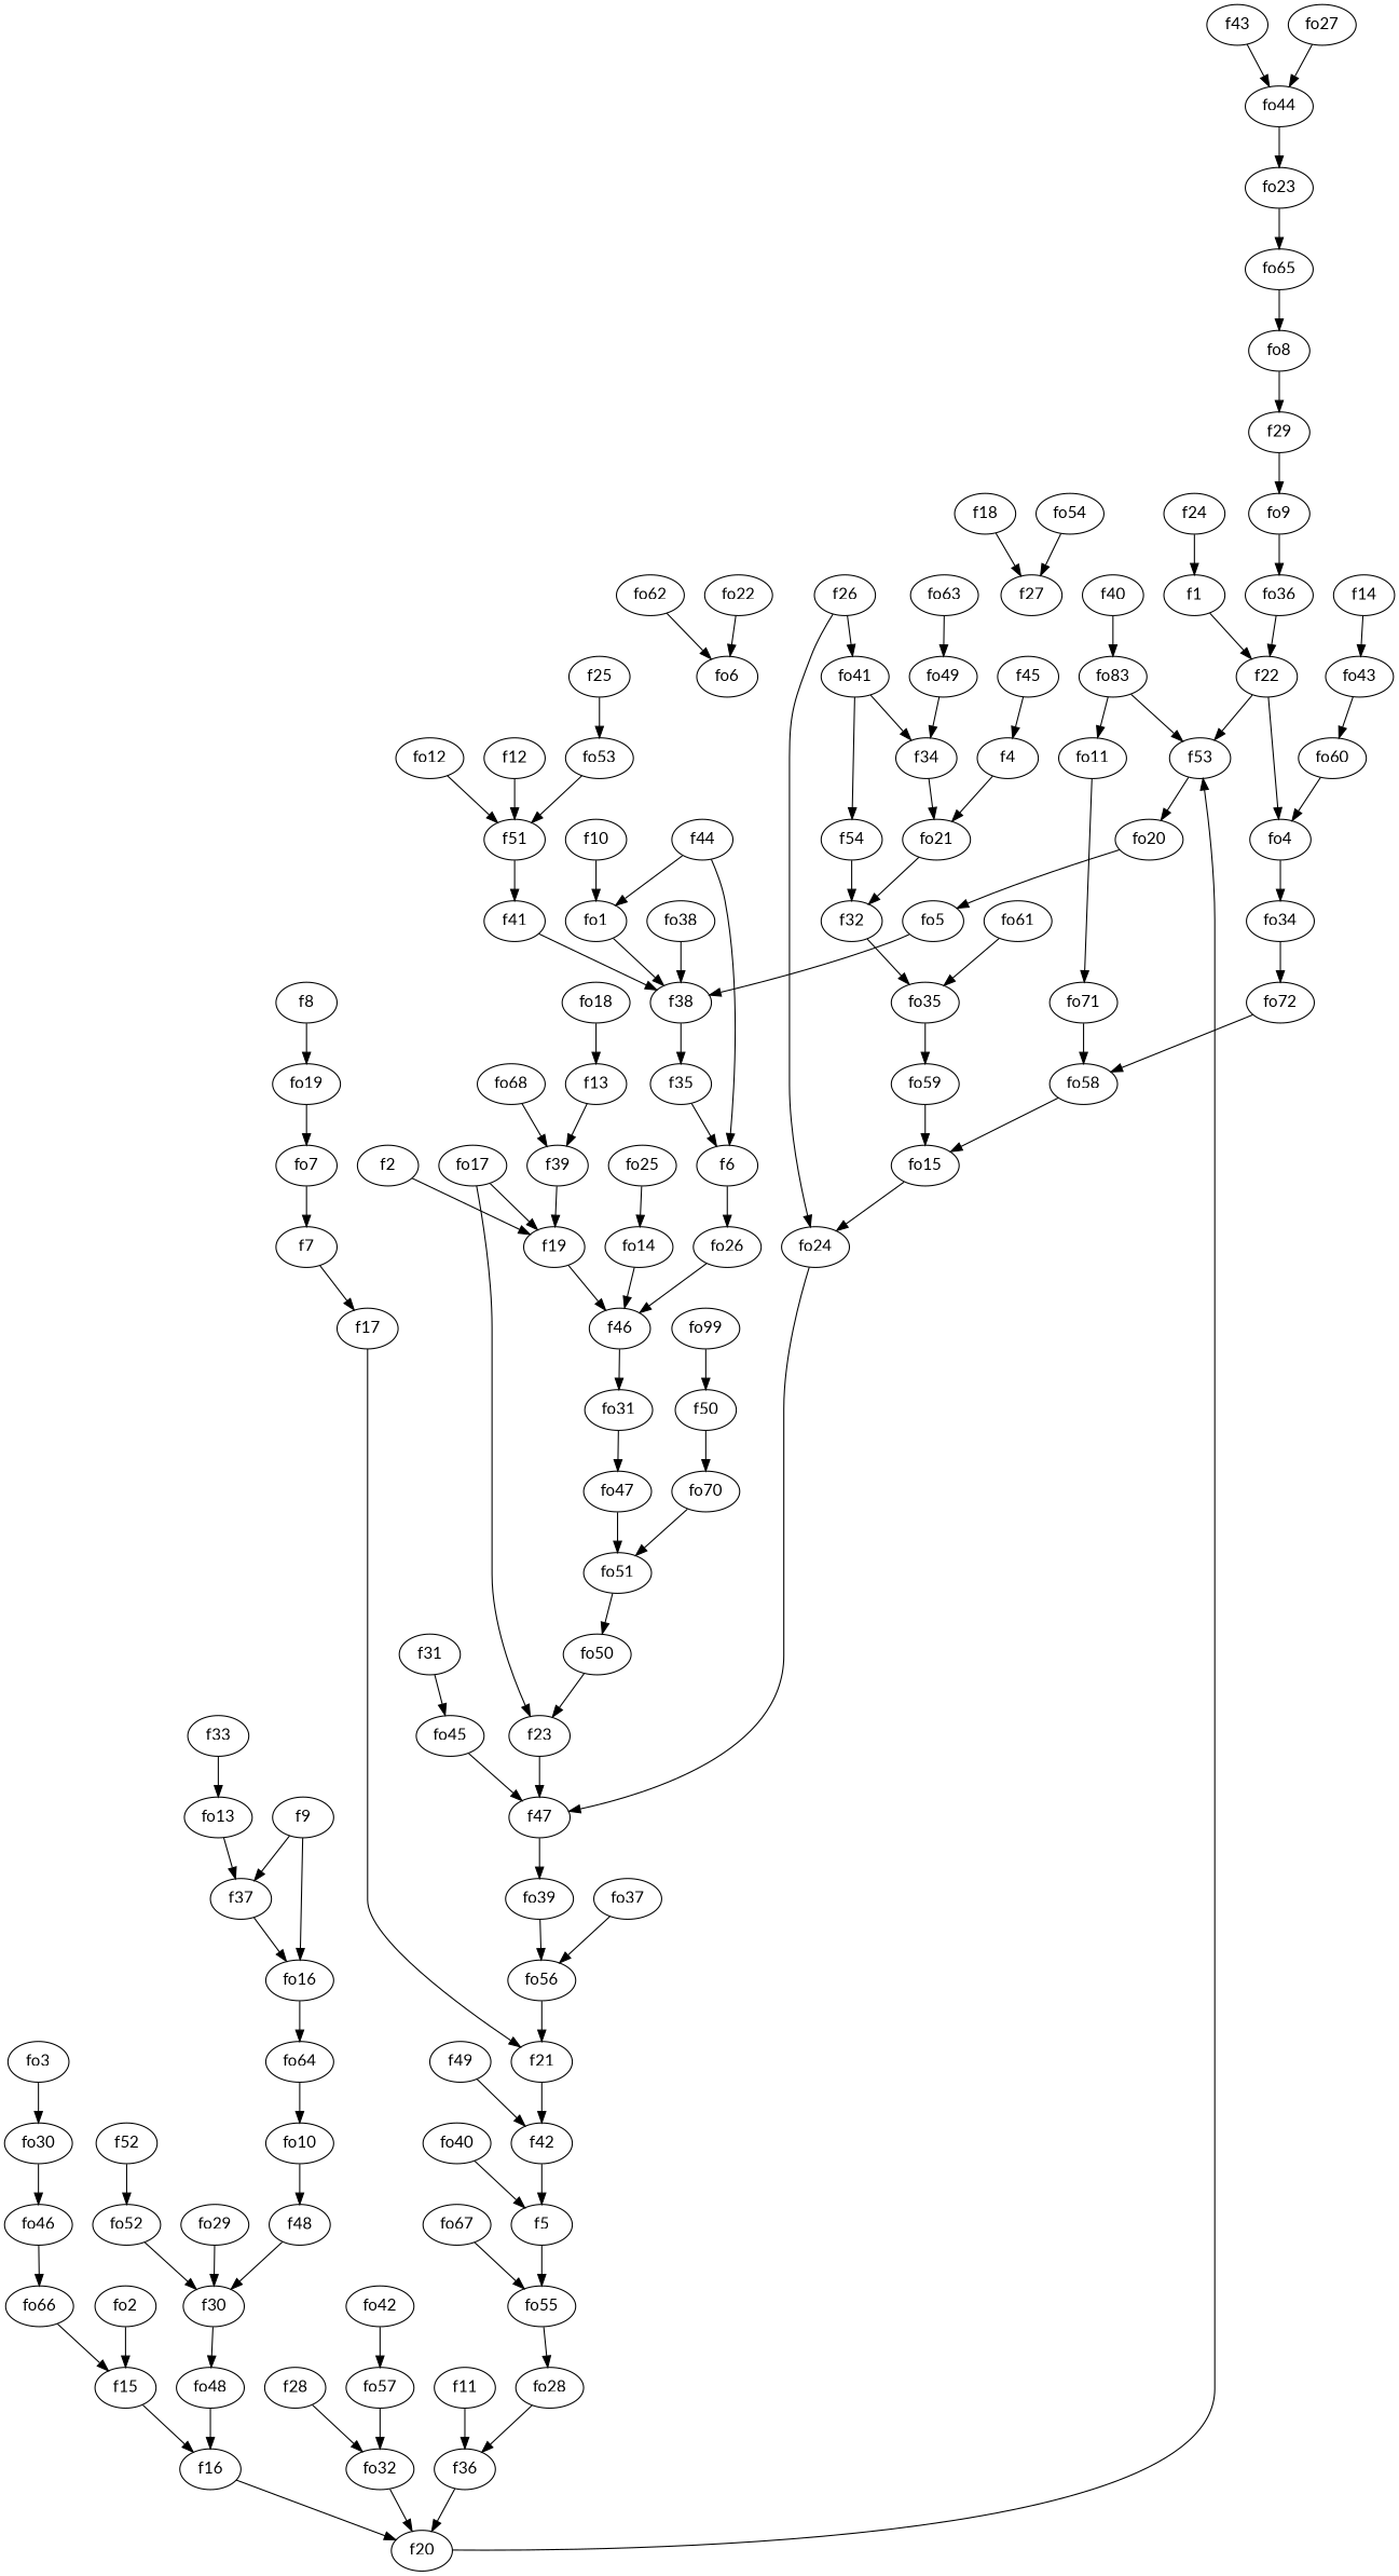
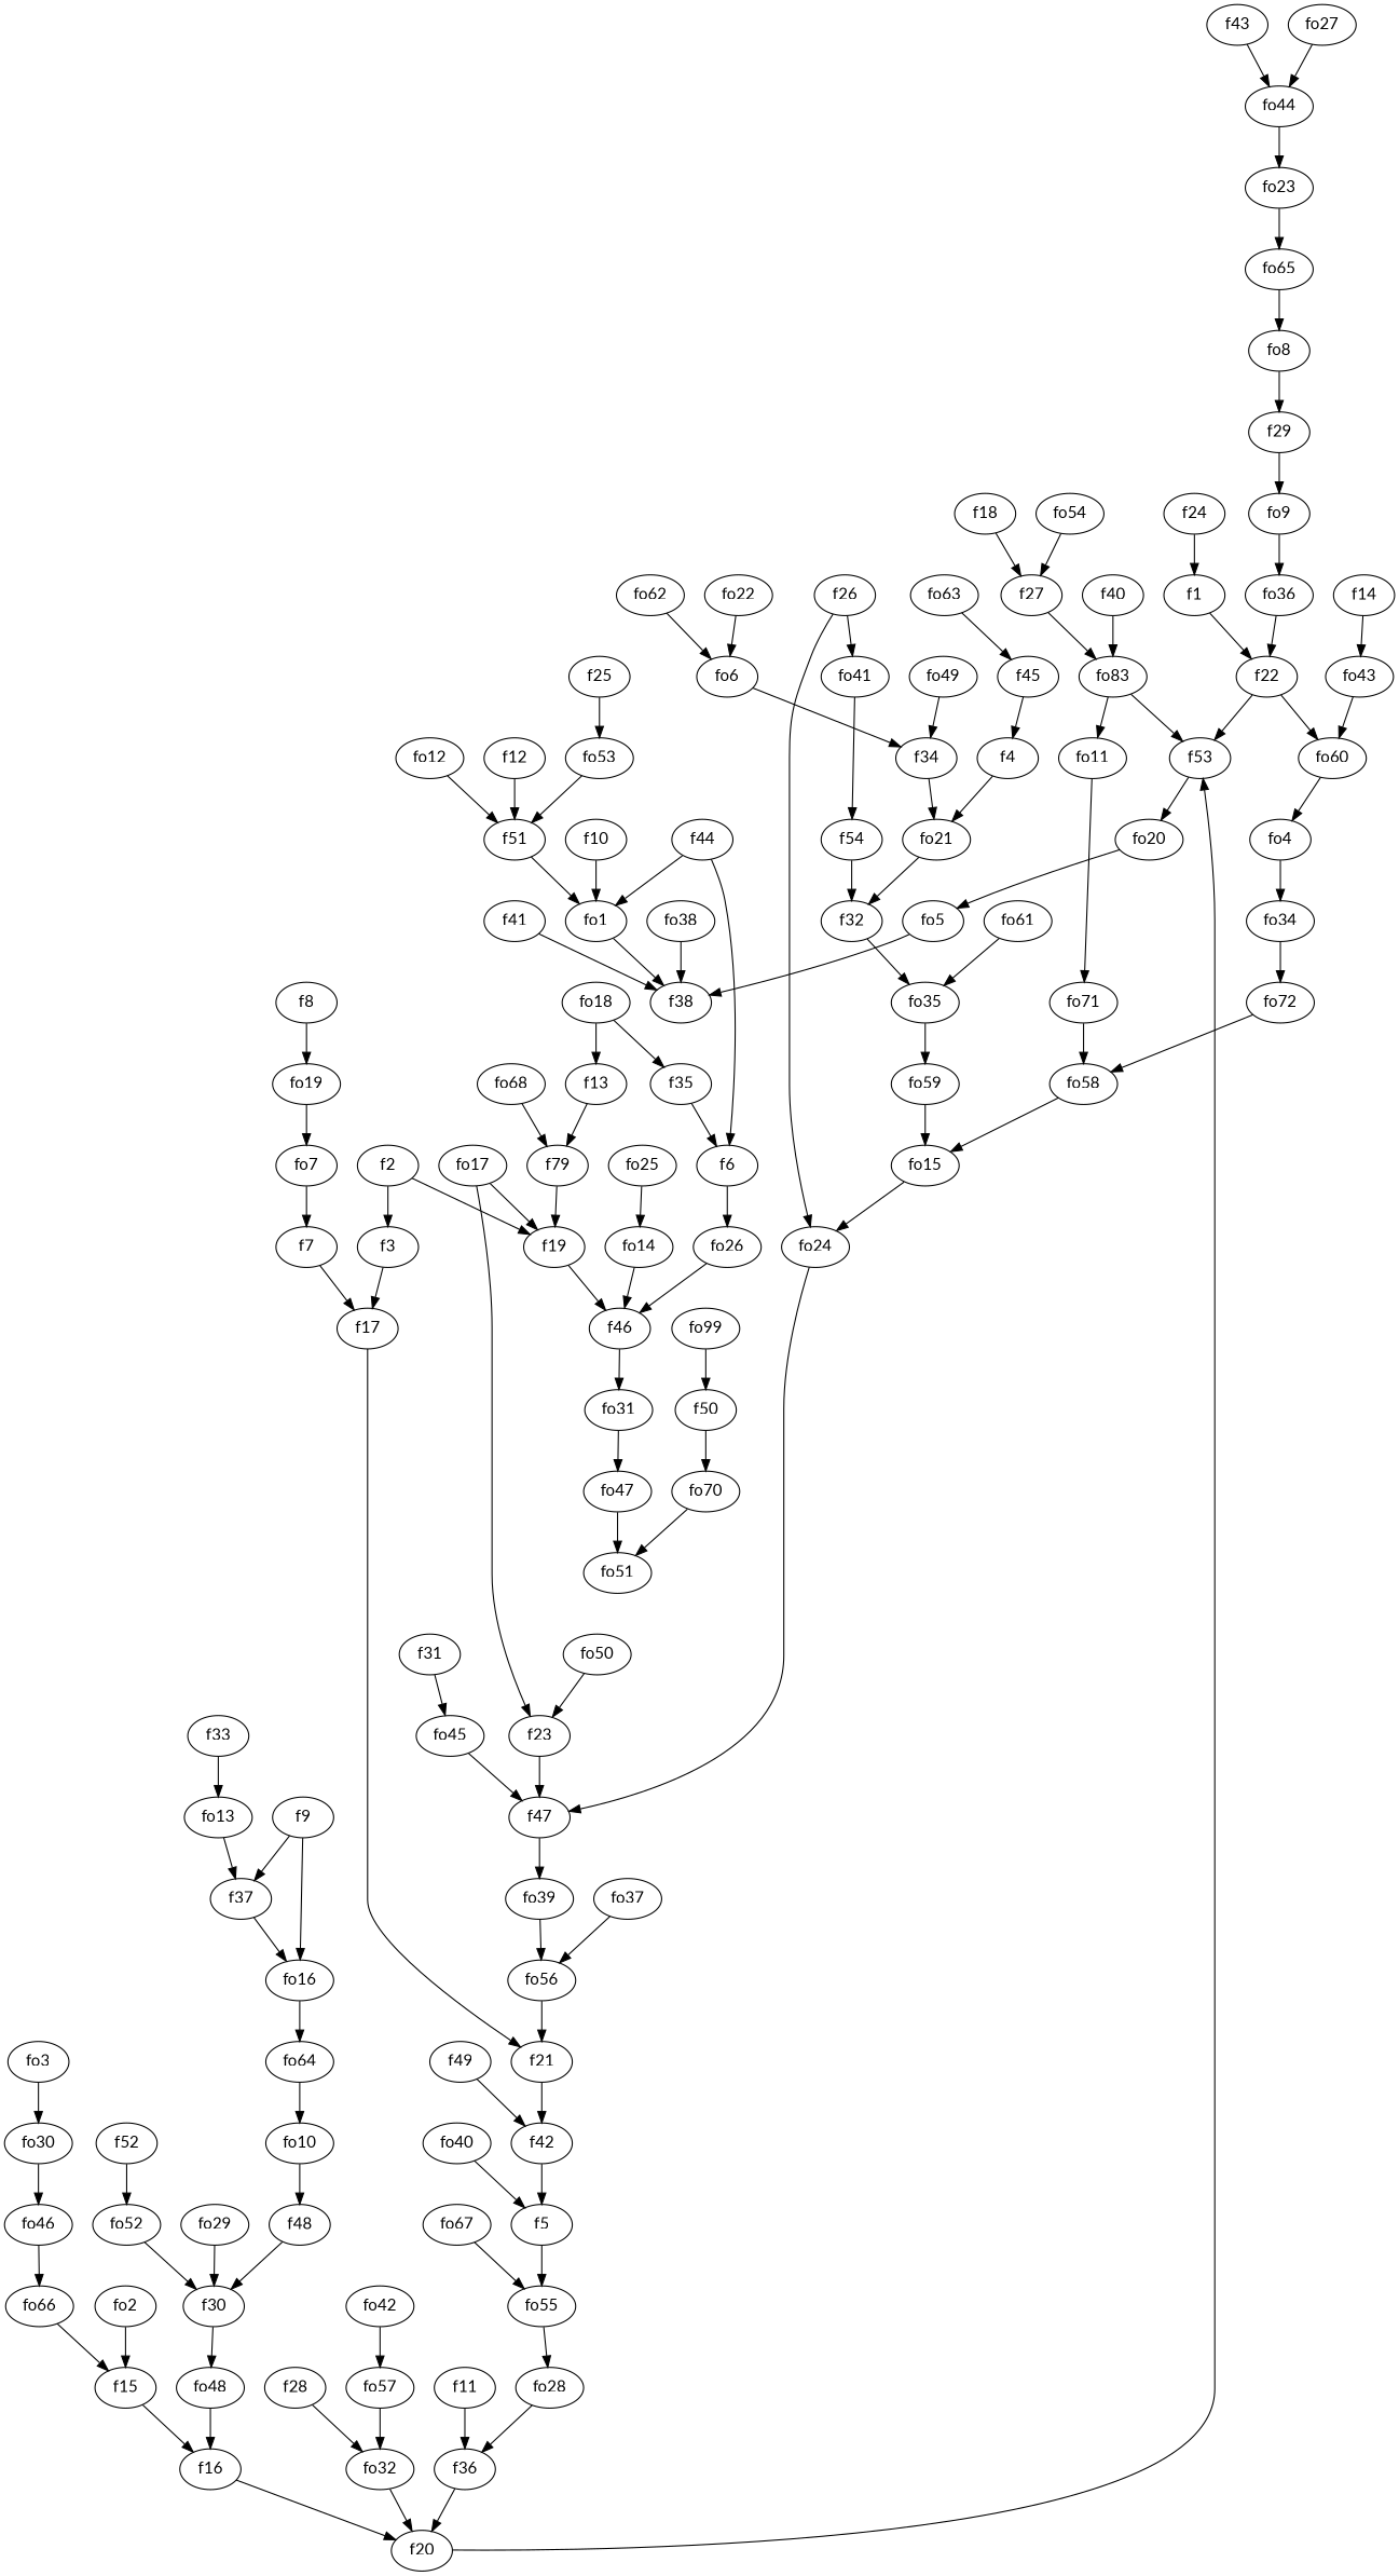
  strict digraph {
    fontname=Lato
    node [fontname=Lato]
    edge [fontname=Lato weight=2]
    f1
    f22
    f53
    fo4
    f2
+   f3
    f19
    f17
    f46
    f21
    f4
    fo21
    f32
    f5
    fo55
    fo28
    f6
    fo26
    f7
    f8
    fo19
    fo7
    f9
    f37
    fo16
    f10
    fo1
    f38
    f11
    f36
    f20
    f12
    f51
    f13
-   f39
+   f39 [label=f79]
    f14
    fo43
    fo60
    f15
    f16
    f42
    f18
    f27
    n44 [label=fo83]
    fo31
    fo20
    fo34
    f23
    f47
    fo39
    f24
    f25
    fo53
    f26
    fo24
    fo41
    fo64
    f54
    fo11
    f28
    fo32
    f29
    fo9
    fo36
    f30
    fo48
    f31
    fo45
    fo35
    fo59
    f33
    fo13
    f34
    f35
    f40
    f41
    f43
    fo44
    fo23
    f44
    f45
    fo47
    fo56
    f48
    f49
    f50
    fo70
    fo51
    f52
    fo52
    fo5
    fo2
    fo3
    fo30
    fo46
    fo72
    fo6
    fo8
    fo10
    fo71
    fo58
    fo12
    fo14
    fo15
    fo17
    fo18
    fo22
    fo65
    fo25
    fo27
    fo29
    fo66
    fo37
    fo38
    fo40
    fo42
    fo57
    fo50
    fo49
    fo54
    fo61
    fo62
    fo63
    fo67
    fo68
    n126 [label=fo99]
    f1 -> f22
    f22 -> f53
-   f22 -> fo4
+   f22 -> fo60
    f53 -> fo20
    fo4 -> fo34
+   f2 -> f3
    f2 -> f19
+   f3 -> f17
    f19 -> f46
    f17 -> f21
    f46 -> fo31
    f21 -> f42
    f4 -> fo21
    fo21 -> f32
    f32 -> fo35
    f5 -> fo55
    fo55 -> fo28
    fo28 -> f36
    f6 -> fo26
    fo26 -> f46
    f7 -> f17
    f8 -> fo19
    fo19 -> fo7
    fo7 -> f7
    f9 -> f37
    f9 -> fo16
    f37 -> fo16
    fo16 -> fo64
    f10 -> fo1
    fo1 -> f38
-   f38 -> f35
+   fo18 -> f35
    f11 -> f36
    f36 -> f20
    f20 -> f53
    f12 -> f51
-   f51 -> f41
+   f51 -> fo1
    f13 -> f39
    f39 -> f19
    f14 -> fo43
    fo43 -> fo60
    fo60 -> fo4
    f15 -> f16
    f16 -> f20
    f42 -> f5
    f18 -> f27
+   f27 -> n44
    n44 -> f53
    n44 -> fo11
    fo31 -> fo47
    fo20 -> fo5
    fo34 -> fo72
    f23 -> f47
    f47 -> fo39
    fo39 -> fo56
    f24 -> f1
    f25 -> fo53
    fo53 -> f51
    f26 -> fo24
    f26 -> fo41
    fo24 -> f47
    fo41 -> f54
    fo64 -> fo10
    f54 -> f32
    fo11 -> fo71
    f28 -> fo32
    fo32 -> f20
    f29 -> fo9
    fo9 -> fo36
    fo36 -> f22
    f30 -> fo48
    fo48 -> f16
    f31 -> fo45
    fo45 -> f47
    fo35 -> fo59
    fo59 -> fo15
    f33 -> fo13
    fo13 -> f37
    f34 -> fo21
    f35 -> f6
    f40 -> n44
    f41 -> f38
    f43 -> fo44
    fo44 -> fo23
    fo23 -> fo65
    f44 -> f6
    f44 -> fo1
    f45 -> f4
    fo47 -> fo51
    fo56 -> f21
    f48 -> f30
    f49 -> f42
    f50 -> fo70
    fo70 -> fo51
-   fo51 -> fo50
    f52 -> fo52
    fo52 -> f30
    fo5 -> f38
    fo2 -> f15
    fo3 -> fo30
    fo30 -> fo46
    fo46 -> fo66
    fo72 -> fo58
-   fo41 -> f34
+   fo6 -> f34
    fo8 -> f29
    fo10 -> f48
    fo71 -> fo58
    fo58 -> fo15
    fo12 -> f51
    fo14 -> f46
    fo15 -> fo24
    fo17 -> f19
    fo17 -> f23
    fo18 -> f13
    fo22 -> fo6
    fo65 -> fo8
    fo25 -> fo14
    fo27 -> fo44
    fo29 -> f30
    fo66 -> f15
    fo37 -> fo56
    fo38 -> f38
    fo40 -> f5
    fo42 -> fo57
    fo57 -> fo32
    fo50 -> f23
    fo49 -> f34
    fo54 -> f27
    fo61 -> fo35
    fo62 -> fo6
-   fo63 -> fo49
+   fo63 -> f45
    fo67 -> fo55
    fo68 -> f39
    n126 -> f50
  }
